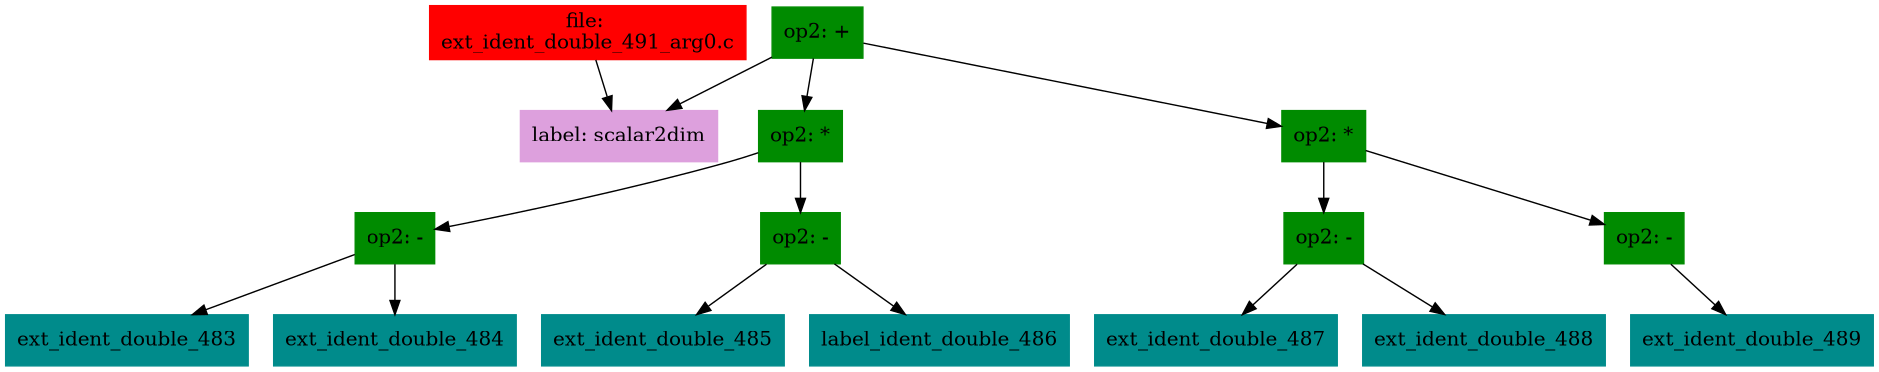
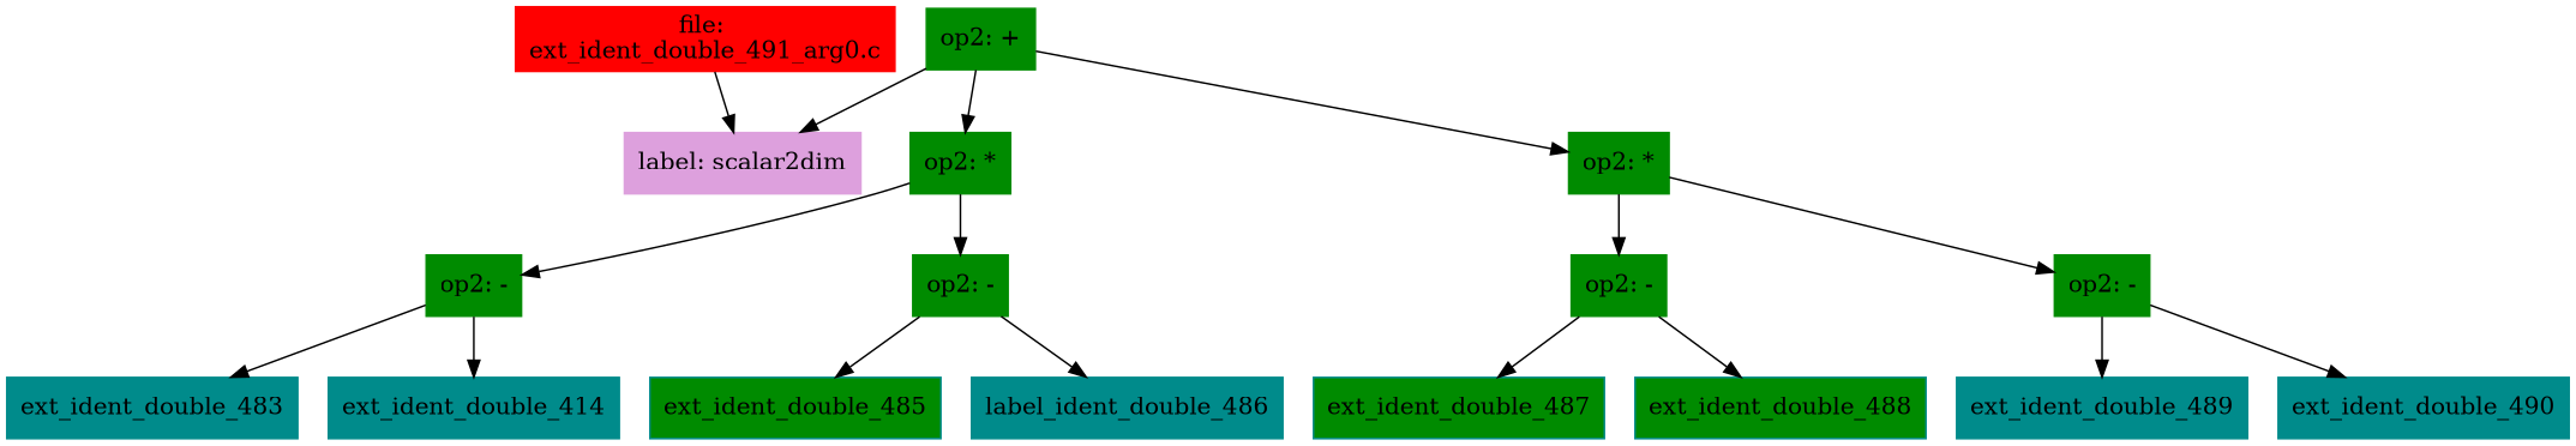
  digraph {
    node [color=cyan4 shape=box style=filled]
    n1 [color=red label="file: \next_ident_double_491_arg0.c"]
    n2 [color=plum label="label: scalar2dim"]
    n3 [color=green4 label="op2: +"]
    n4 [color=green4 label="op2: *"]
    n5 [color=green4 label="op2: *"]
    n6 [color=green4 label="op2: -"]
    n7 [color=green4 label="op2: -"]
    n8 [color=green4 label="op2: -"]
    n9 [color=green4 label="op2: -"]
    n10 [label=ext_ident_double_483]
-   n11 [label=ext_ident_double_484]
-   n12 [label=ext_ident_double_485]
+   n11 [label=ext_ident_double_414]
+   n12 [label=ext_ident_double_485 fillcolor=green4]
    n13 [label=label_ident_double_486]
-   n14 [label=ext_ident_double_487]
-   n15 [label=ext_ident_double_488]
+   n14 [label=ext_ident_double_487 fillcolor=green4]
+   n15 [label=ext_ident_double_488 fillcolor=green4]
    n16 [label=ext_ident_double_489]
+   n17 [label=ext_ident_double_490]
    n1 -> n2
    n3 -> n2
    n3 -> n4
    n3 -> n5
    n4 -> n6
    n4 -> n7
    n5 -> n8
    n5 -> n9
    n6 -> n10
    n6 -> n11
    n7 -> n12
    n7 -> n13
    n8 -> n14
    n8 -> n15
    n9 -> n16
+   n9 -> n17
  }
